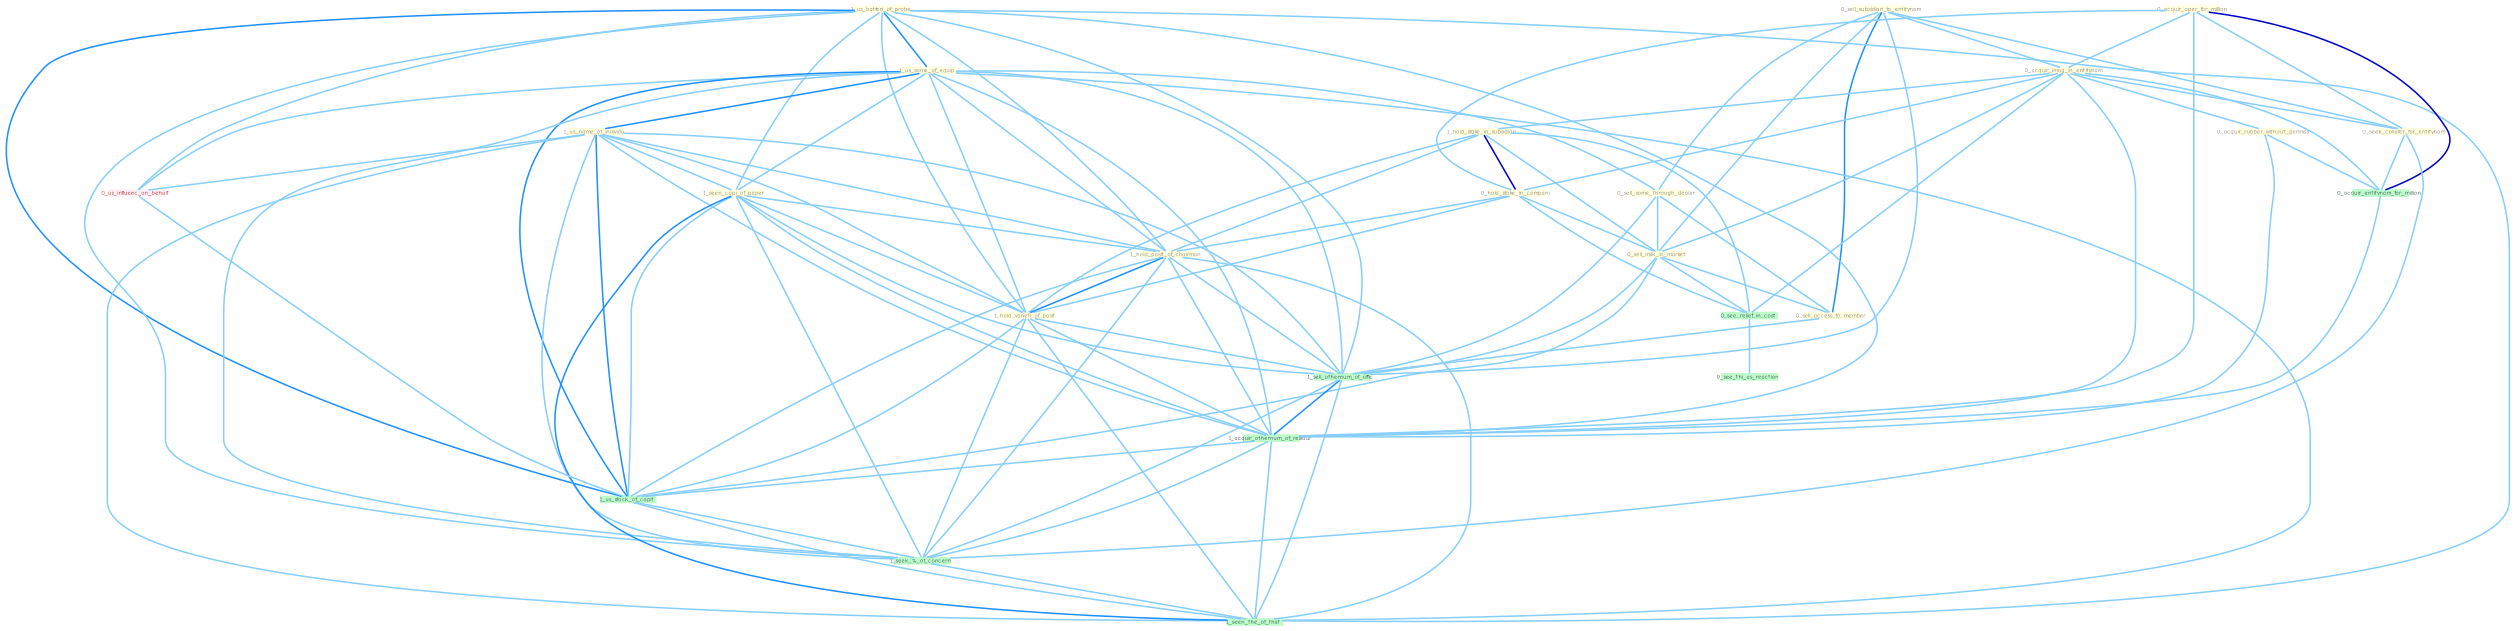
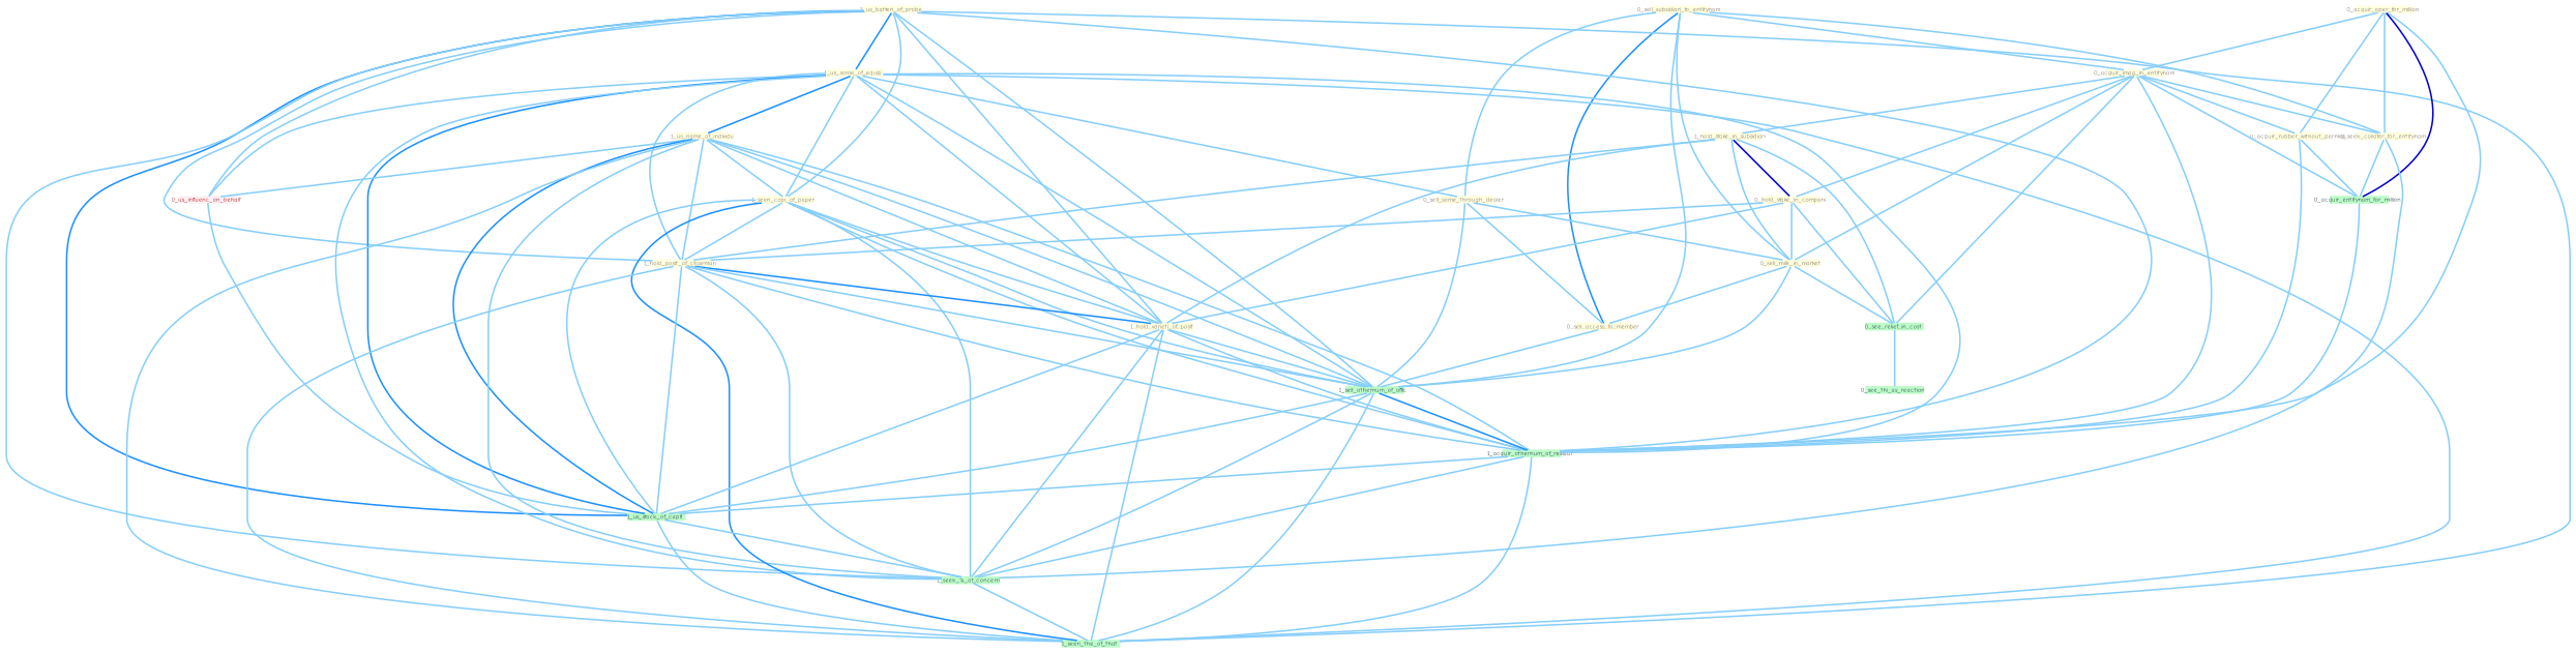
  graph {
    fontname="Comic Neue"
    node [color="#ffffe0" fixedsize=true fontcolor="#8b7d6b" fontname="Comic Neue" fontsize=4 shape=polygon style=filled]
    edge [color="#87cefa" fontname="Comic Neue" w=1]
    "0_sell_subsidiari_to_entitynam " [height=.06 width=.5]
    "1_us_batteri_of_probe " [height=.06 width=.5]
    "1_us_some_of_equip " [height=.06 width=.5]
    "0_acquir_oper_for_million " [height=.06 width=.5]
    "0_acquir_imag_in_entitynam " [height=.06 width=.5]
    "1_us_name_of_individu " [height=.06 width=.5]
    "0_seek_collater_for_entitynam " [height=.06 width=.5]
    "0_acquir_rubber_without_permiss " [height=.06 width=.5]
    "1_seen_copi_of_paper " [height=.06 width=.5]
    "0_sell_some_through_dealer " [height=.06 width=.5]
    "1_hold_stake_in_subsidiari " [height=.06 width=.5]
    "0_hold_stake_in_compani " [height=.06 width=.5]
    "0_sell_milk_in_market " [height=.06 width=.5]
    "0_sell_access_to_member " [height=.06 width=.5]
    "1_hold_posit_of_chairman " [height=.06 width=.5]
    "1_hold_varieti_of_posit " [height=.06 width=.5]
    "0_us_influenc_on_behalf " [color="#fff0f5" fontcolor="#b22222" height=.06 width=.5]
    "1_sell_othernum_of_offic " [color="#BDFCC9" fontcolor="#2f4f4f" height=.06 width=.5]
    "1_acquir_othernum_of_restaur " [color="#BDFCC9" fontcolor="#2f4f4f" height=.06 width=.5]
    "1_us_stock_of_capit " [color="#BDFCC9" fontcolor="#2f4f4f" height=.06 width=.5]
    "1_seek_%_of_concern " [color="#BDFCC9" fontcolor="#2f4f4f" height=.06 width=.5]
    "1_seen_the_of_that " [color="#BDFCC9" fontcolor="#2f4f4f" height=.06 width=.5]
    "0_acquir_entitynam_for_million " [color="#BDFCC9" fontcolor="#2f4f4f" height=.06 width=.5]
    "0_see_relief_in_cost " [color="#BDFCC9" fontcolor="#2f4f4f" height=.06 width=.5]
    "0_see_thi_as_reaction " [color="#BDFCC9" fontcolor="#2f4f4f" height=.06 width=.5]
    subgraph sub_1 {
      "0_sell_subsidiari_to_entitynam "
      "1_us_batteri_of_probe "
      "1_us_some_of_equip "
      "0_acquir_oper_for_million "
      "0_acquir_imag_in_entitynam "
      "1_us_name_of_individu "
      "0_seek_collater_for_entitynam "
      "0_acquir_rubber_without_permiss "
      "1_seen_copi_of_paper "
      "0_sell_some_through_dealer "
      "1_hold_stake_in_subsidiari "
      "0_hold_stake_in_compani "
      "0_sell_milk_in_market "
      "0_sell_access_to_member "
      "1_hold_posit_of_chairman "
      "1_hold_varieti_of_posit "
    }
    subgraph sub_2 {
      "0_us_influenc_on_behalf "
    }
    "0_sell_subsidiari_to_entitynam " -- "0_acquir_imag_in_entitynam "
    "0_sell_subsidiari_to_entitynam " -- "0_seek_collater_for_entitynam "
    "0_sell_subsidiari_to_entitynam " -- "0_sell_some_through_dealer "
    "0_sell_subsidiari_to_entitynam " -- "0_sell_milk_in_market "
    "0_sell_subsidiari_to_entitynam " -- "0_sell_access_to_member " [color="#1e90ff" w=2]
    "0_sell_subsidiari_to_entitynam " -- "1_sell_othernum_of_offic "
    "1_us_batteri_of_probe " -- "1_us_some_of_equip " [color="#1e90ff" w=2]
    "1_us_batteri_of_probe " -- "1_seen_copi_of_paper "
    "1_us_batteri_of_probe " -- "1_hold_posit_of_chairman "
    "1_us_batteri_of_probe " -- "1_hold_varieti_of_posit "
    "1_us_batteri_of_probe " -- "0_us_influenc_on_behalf "
    "1_us_batteri_of_probe " -- "1_sell_othernum_of_offic "
    "1_us_batteri_of_probe " -- "1_acquir_othernum_of_restaur "
    "1_us_batteri_of_probe " -- "1_us_stock_of_capit " [color="#1e90ff" w=2]
    "1_us_batteri_of_probe " -- "1_seek_%_of_concern "
    "1_us_batteri_of_probe " -- "1_seen_the_of_that "
    "1_us_some_of_equip " -- "1_us_name_of_individu " [color="#1e90ff" w=2]
    "1_us_some_of_equip " -- "1_seen_copi_of_paper "
    "1_us_some_of_equip " -- "0_sell_some_through_dealer "
    "1_us_some_of_equip " -- "1_hold_posit_of_chairman "
    "1_us_some_of_equip " -- "1_hold_varieti_of_posit "
    "1_us_some_of_equip " -- "0_us_influenc_on_behalf "
    "1_us_some_of_equip " -- "1_sell_othernum_of_offic "
    "1_us_some_of_equip " -- "1_acquir_othernum_of_restaur "
    "1_us_some_of_equip " -- "1_us_stock_of_capit " [color="#1e90ff" w=2]
    "1_us_some_of_equip " -- "1_seek_%_of_concern "
    "1_us_some_of_equip " -- "1_seen_the_of_that "
    "0_acquir_oper_for_million " -- "0_acquir_imag_in_entitynam "
    "0_acquir_oper_for_million " -- "0_seek_collater_for_entitynam "
-   "0_acquir_oper_for_million " -- "0_hold_stake_in_compani "
+   "0_acquir_oper_for_million " -- "0_acquir_rubber_without_permiss "
    "0_acquir_oper_for_million " -- "1_acquir_othernum_of_restaur "
    "0_acquir_oper_for_million " -- "0_acquir_entitynam_for_million " [color="#0000cd" w=3]
    "0_acquir_imag_in_entitynam " -- "0_seek_collater_for_entitynam "
    "0_acquir_imag_in_entitynam " -- "0_acquir_rubber_without_permiss "
    "0_acquir_imag_in_entitynam " -- "1_hold_stake_in_subsidiari "
    "0_acquir_imag_in_entitynam " -- "0_hold_stake_in_compani "
    "0_acquir_imag_in_entitynam " -- "0_sell_milk_in_market "
    "0_acquir_imag_in_entitynam " -- "1_acquir_othernum_of_restaur "
    "0_acquir_imag_in_entitynam " -- "0_acquir_entitynam_for_million "
    "0_acquir_imag_in_entitynam " -- "0_see_relief_in_cost "
    "1_us_name_of_individu " -- "1_seen_copi_of_paper "
    "1_us_name_of_individu " -- "1_hold_posit_of_chairman "
    "1_us_name_of_individu " -- "1_hold_varieti_of_posit "
    "1_us_name_of_individu " -- "0_us_influenc_on_behalf "
    "1_us_name_of_individu " -- "1_sell_othernum_of_offic "
    "1_us_name_of_individu " -- "1_acquir_othernum_of_restaur "
    "1_us_name_of_individu " -- "1_us_stock_of_capit " [color="#1e90ff" w=2]
    "1_us_name_of_individu " -- "1_seek_%_of_concern "
    "1_us_name_of_individu " -- "1_seen_the_of_that "
    "0_seek_collater_for_entitynam " -- "1_seek_%_of_concern "
    "0_seek_collater_for_entitynam " -- "0_acquir_entitynam_for_million "
    "0_acquir_rubber_without_permiss " -- "1_acquir_othernum_of_restaur "
    "0_acquir_rubber_without_permiss " -- "0_acquir_entitynam_for_million "
    "1_seen_copi_of_paper " -- "1_hold_posit_of_chairman "
    "1_seen_copi_of_paper " -- "1_hold_varieti_of_posit "
    "1_seen_copi_of_paper " -- "1_sell_othernum_of_offic "
    "1_seen_copi_of_paper " -- "1_acquir_othernum_of_restaur "
    "1_seen_copi_of_paper " -- "1_us_stock_of_capit "
    "1_seen_copi_of_paper " -- "1_seek_%_of_concern "
    "1_seen_copi_of_paper " -- "1_seen_the_of_that " [color="#1e90ff" w=2]
    "0_sell_some_through_dealer " -- "0_sell_milk_in_market "
    "0_sell_some_through_dealer " -- "0_sell_access_to_member "
    "0_sell_some_through_dealer " -- "1_sell_othernum_of_offic "
    "1_hold_stake_in_subsidiari " -- "0_hold_stake_in_compani " [color="#0000cd" w=3]
    "1_hold_stake_in_subsidiari " -- "0_sell_milk_in_market "
    "1_hold_stake_in_subsidiari " -- "1_hold_posit_of_chairman "
    "1_hold_stake_in_subsidiari " -- "1_hold_varieti_of_posit "
    "1_hold_stake_in_subsidiari " -- "0_see_relief_in_cost "
    "0_hold_stake_in_compani " -- "0_sell_milk_in_market "
    "0_hold_stake_in_compani " -- "1_hold_posit_of_chairman "
    "0_hold_stake_in_compani " -- "1_hold_varieti_of_posit "
    "0_hold_stake_in_compani " -- "0_see_relief_in_cost "
    "0_sell_milk_in_market " -- "0_sell_access_to_member "
    "0_sell_milk_in_market " -- "1_sell_othernum_of_offic "
    "0_sell_milk_in_market " -- "0_see_relief_in_cost "
    "0_sell_access_to_member " -- "1_sell_othernum_of_offic "
    "1_hold_posit_of_chairman " -- "1_hold_varieti_of_posit " [color="#1e90ff" w=2]
    "1_hold_posit_of_chairman " -- "1_sell_othernum_of_offic "
    "1_hold_posit_of_chairman " -- "1_acquir_othernum_of_restaur "
    "1_hold_posit_of_chairman " -- "1_us_stock_of_capit "
    "1_hold_posit_of_chairman " -- "1_seek_%_of_concern "
    "1_hold_posit_of_chairman " -- "1_seen_the_of_that "
    "1_hold_varieti_of_posit " -- "1_sell_othernum_of_offic "
    "1_hold_varieti_of_posit " -- "1_acquir_othernum_of_restaur "
    "1_hold_varieti_of_posit " -- "1_us_stock_of_capit "
    "1_hold_varieti_of_posit " -- "1_seek_%_of_concern "
    "1_hold_varieti_of_posit " -- "1_seen_the_of_that "
    "0_us_influenc_on_behalf " -- "1_us_stock_of_capit "
    "1_sell_othernum_of_offic " -- "1_acquir_othernum_of_restaur " [color="#1e90ff" w=2]
-   "0_sell_milk_in_market " -- "1_us_stock_of_capit "
+   "1_sell_othernum_of_offic " -- "1_us_stock_of_capit "
    "1_sell_othernum_of_offic " -- "1_seek_%_of_concern "
    "1_sell_othernum_of_offic " -- "1_seen_the_of_that "
    "1_acquir_othernum_of_restaur " -- "1_us_stock_of_capit "
    "1_acquir_othernum_of_restaur " -- "1_seek_%_of_concern "
    "1_acquir_othernum_of_restaur " -- "1_seen_the_of_that "
    "1_us_stock_of_capit " -- "1_seek_%_of_concern "
    "1_us_stock_of_capit " -- "1_seen_the_of_that "
    "1_seek_%_of_concern " -- "1_seen_the_of_that "
    "0_acquir_entitynam_for_million " -- "1_acquir_othernum_of_restaur "
    "0_see_relief_in_cost " -- "0_see_thi_as_reaction "
  }
